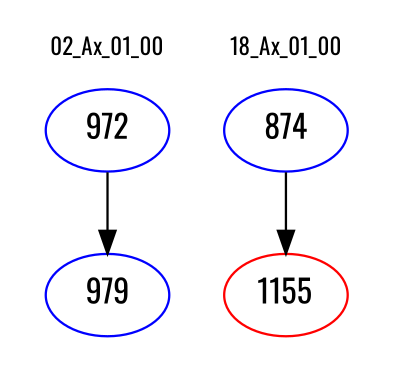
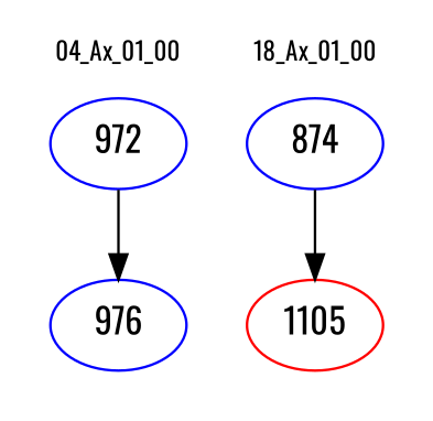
  digraph {
    fontname=Oswald
    node [color=blue fontname=Oswald]
    edge [color=black fontname=Oswald]
    n1 [label=972]
-   n2 [label=979]
+   n2 [label=976]
    n3 [label=874]
-   n4 [color=red label=1155]
+   n4 [color=red label=1105]
    subgraph cluster_1 {
      color=white
      fontsize=10
-     label="02_Ax_01_00"
+     label="04_Ax_01_00"
      n1
      n2
    }
    subgraph cluster_2 {
      color=white
      fontsize=10
      label="18_Ax_01_00"
      n3
      n4
    }
    n1 -> n2
    n3 -> n4
  }
